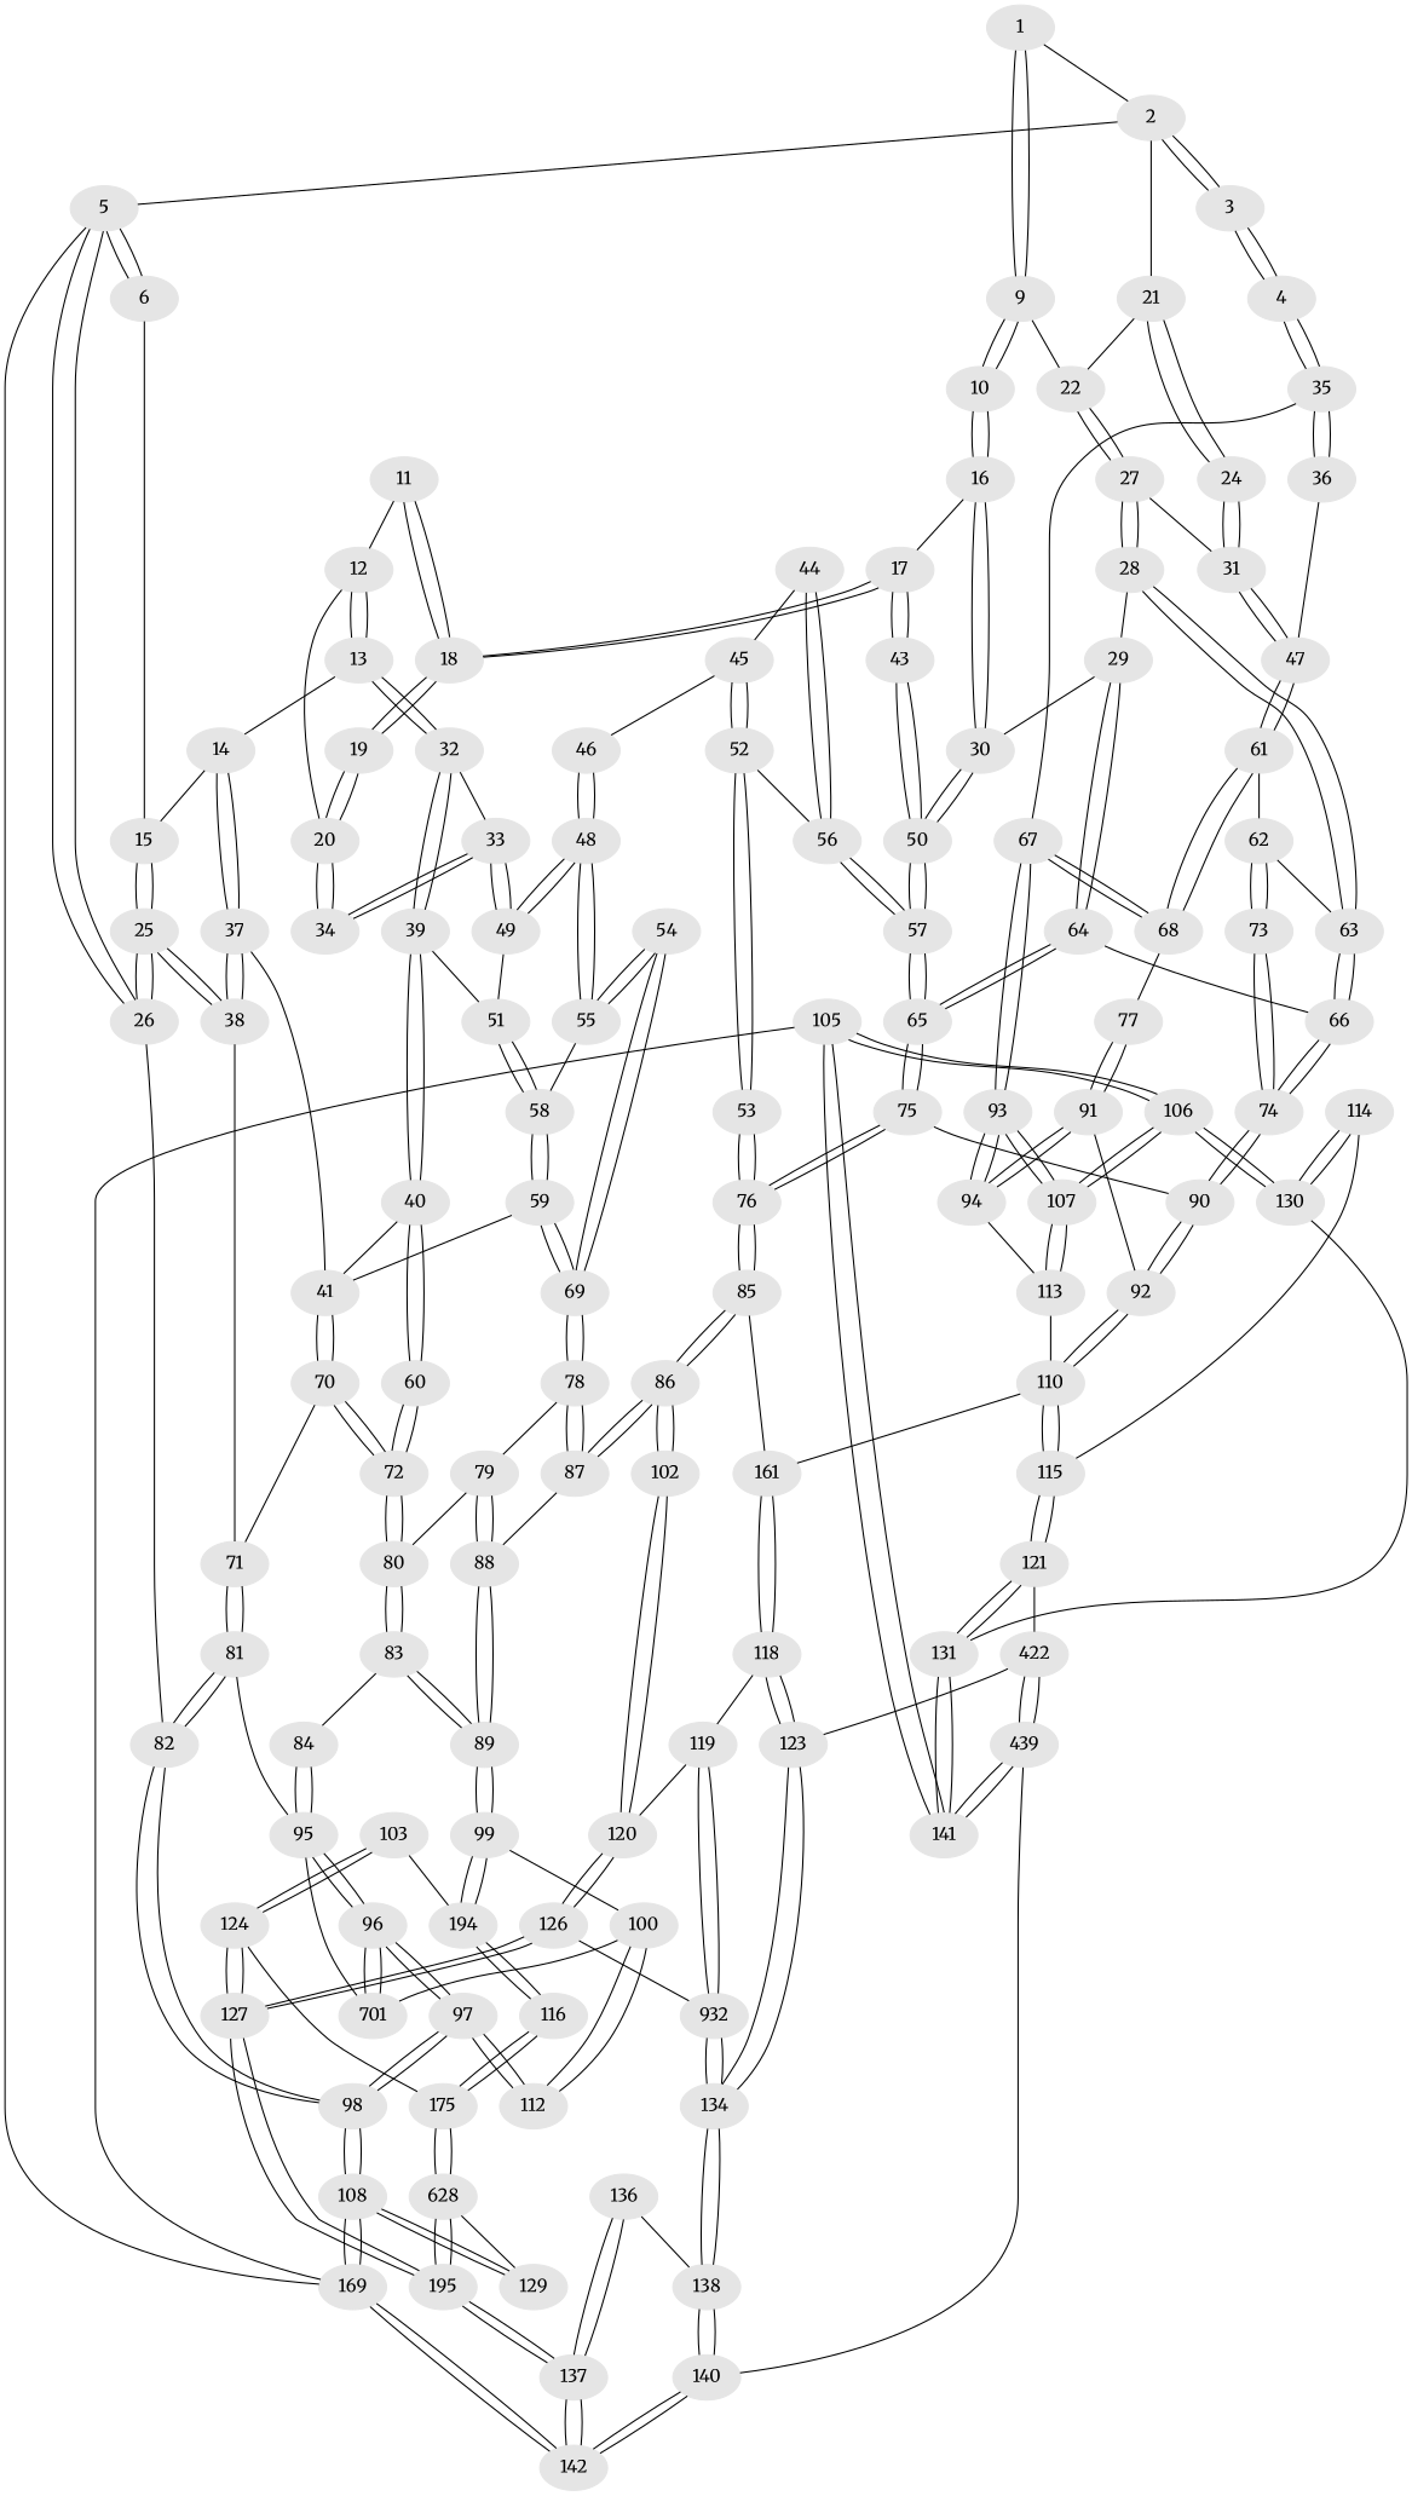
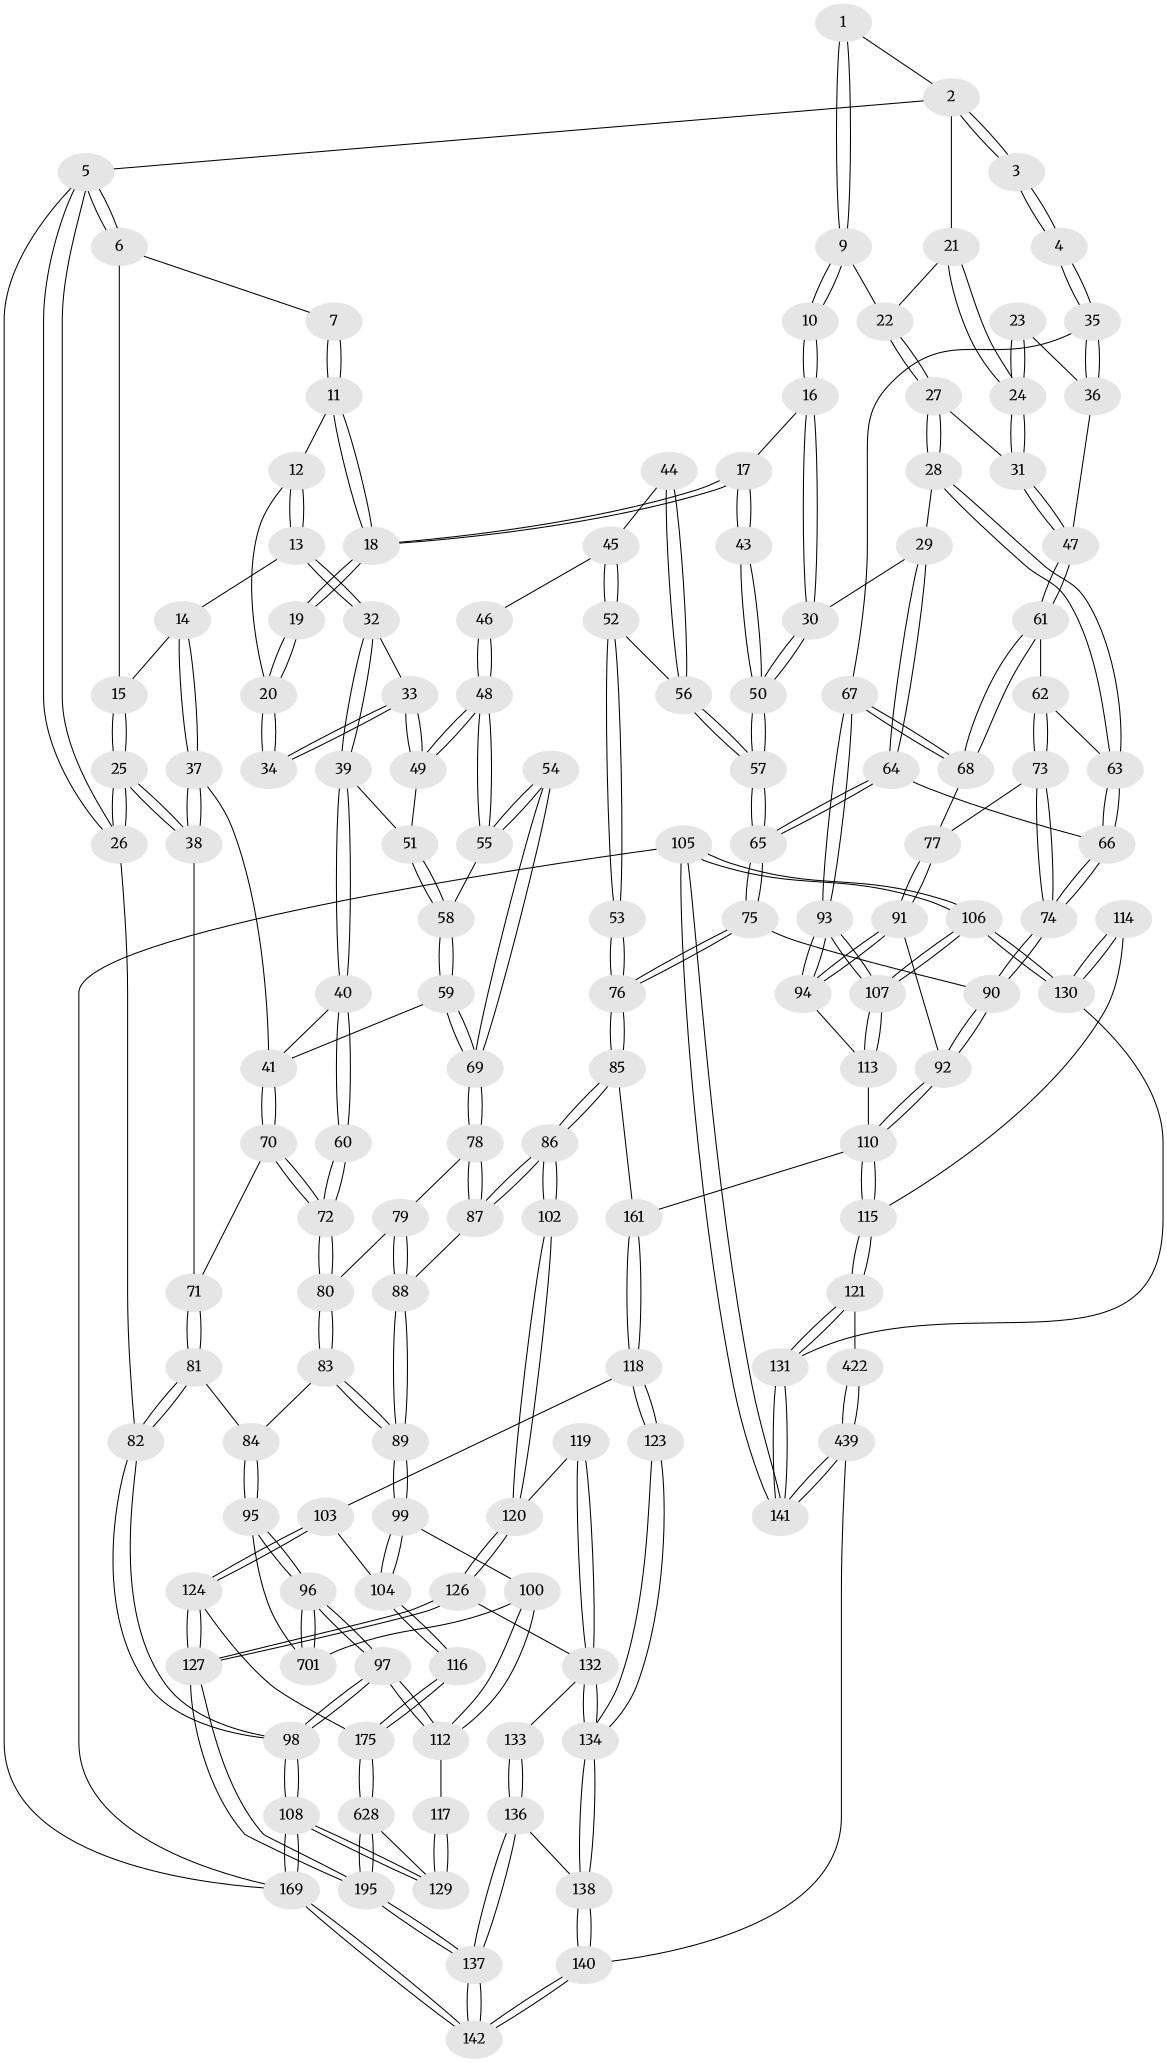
  graph {
    fontname=Merriweather
    node [color=gray90 fontname=Merriweather style=filled]
    edge [fontname=Merriweather]
    1
    2
    9
    3
    21
    5
    10
    22
    4
    24
    35
+   23
    36
    6
    26
    n16 [label=169]
    67
    105
    106
    141
+   7
    15
    82
    142
    11
    25
    12
    18
    16
    27
    17
    30
    13
    20
    19
    14
    32
    34
    37
    33
    39
    38
    41
    43
    50
    31
    28
    47
    71
    98
    29
    63
    64
    66
    65
    57
    61
    49
    40
    51
    68
    93
    70
    81
    60
    58
    72
    46
    48
    44
    45
    56
    52
    53
    55
    62
    59
    76
    54
    69
    85
    78
    75
    80
    73
    77
    74
    90
    94
    107
    91
    79
    87
    84
    83
    92
    86
    n98 [label=161]
    88
    89
    95
    108
    99
    96
    n105 [label=701]
    102
    118
    120
    100
-   104 [label=194]
+   104
    110
    113
    115
    97
    112
+   117
    129
    116
    103
    124
    126
    n122 [label=175]
    127
    130
    131
    121
    119
    123
    114
    n130 [label=422]
    n131 [label=628]
-   132 [label=932]
+   132
    134
+   133
    n135 [label=439]
    140
    138
    n138 [label=195]
    136
    137
    1 -- 2
    1 -- 9
    1 -- 9
    2 -- 3
    2 -- 3
    2 -- 21
    2 -- 5
    9 -- 10
    9 -- 10
    9 -- 22
    3 -- 4
    3 -- 4
    21 -- 22
    21 -- 24
    21 -- 24
    5 -- 6
    5 -- 6
    5 -- 26
    5 -- 26
    5 -- n16
    10 -- 16
    10 -- 16
    22 -- 27
    22 -- 27
    4 -- 35
    4 -- 35
    24 -- 31
    24 -- 31
    35 -- 36
    35 -- 36
    35 -- 67
+   23 -- 24
+   23 -- 24
+   23 -- 36
    36 -- 47
+   6 -- 7
    6 -- 15
    26 -- 82
    n16 -- 142
    n16 -- 142
    67 -- 68
    67 -- 68
    67 -- 93
    67 -- 93
    105 -- n16
    105 -- 106
    105 -- 106
    105 -- 141
    105 -- 141
    106 -- 107
    106 -- 107
    106 -- 130
    106 -- 130
+   7 -- 11
+   7 -- 11
    15 -- 25
    15 -- 25
    82 -- 98
    82 -- 98
    11 -- 12
    11 -- 18
    11 -- 18
    25 -- 26
    25 -- 26
    25 -- 38
    25 -- 38
    12 -- 13
    12 -- 13
    12 -- 20
    18 -- 19
    18 -- 19
    16 -- 17
    16 -- 30
    16 -- 30
    27 -- 31
    27 -- 28
    27 -- 28
    17 -- 18
    17 -- 18
    17 -- 43
    17 -- 43
    30 -- 50
    30 -- 50
    13 -- 14
    13 -- 32
    13 -- 32
    20 -- 34
    20 -- 34
    19 -- 20
    19 -- 20
    14 -- 15
    14 -- 37
    14 -- 37
    32 -- 33
    32 -- 39
    32 -- 39
    37 -- 38
    37 -- 38
    37 -- 41
    33 -- 34
    33 -- 34
    33 -- 49
    33 -- 49
    39 -- 40
    39 -- 40
    39 -- 51
    38 -- 71
    41 -- 70
    41 -- 70
    43 -- 50
    43 -- 50
    50 -- 57
    50 -- 57
    31 -- 47
    31 -- 47
    28 -- 29
    28 -- 63
    28 -- 63
    47 -- 61
    47 -- 61
    71 -- 81
    71 -- 81
    98 -- 108
    98 -- 108
    29 -- 30
    29 -- 64
    29 -- 64
    63 -- 66
    63 -- 66
    64 -- 66
    64 -- 65
    64 -- 65
    66 -- 74
    66 -- 74
    65 -- 75
    65 -- 75
    57 -- 65
    57 -- 65
    61 -- 68
    61 -- 68
    61 -- 62
    49 -- 51
    40 -- 41
    40 -- 60
    40 -- 60
    51 -- 58
    51 -- 58
    68 -- 77
    93 -- 94
    93 -- 94
    93 -- 107
    93 -- 107
    70 -- 71
    70 -- 72
    70 -- 72
    81 -- 82
    81 -- 82
-   81 -- 95
+   81 -- 84
    60 -- 72
    60 -- 72
    58 -- 59
    58 -- 59
    72 -- 80
    72 -- 80
    46 -- 48
    46 -- 48
    48 -- 49
    48 -- 49
    48 -- 55
    48 -- 55
    44 -- 45
    44 -- 56
    44 -- 56
    45 -- 46
    45 -- 52
    45 -- 52
    56 -- 57
    56 -- 57
    52 -- 56
    52 -- 53
    52 -- 53
    53 -- 76
    53 -- 76
    55 -- 58
    62 -- 63
    62 -- 73
    62 -- 73
    59 -- 41
    59 -- 69
    59 -- 69
    76 -- 85
    76 -- 85
    54 -- 55
    54 -- 55
    54 -- 69
    54 -- 69
    69 -- 78
    69 -- 78
    85 -- 86
    85 -- 86
    85 -- n98
    78 -- 79
    78 -- 87
    78 -- 87
    75 -- 76
    75 -- 76
    75 -- 90
    80 -- 83
    80 -- 83
+   73 -- 77
    73 -- 74
    73 -- 74
    77 -- 91
    77 -- 91
    74 -- 90
    74 -- 90
    90 -- 92
    90 -- 92
    94 -- 113
    107 -- 113
    107 -- 113
    91 -- 94
    91 -- 94
    91 -- 92
    79 -- 80
    79 -- 88
    79 -- 88
    87 -- 88
    84 -- 95
    84 -- 95
    83 -- 84
    83 -- 89
    83 -- 89
    92 -- 110
    92 -- 110
    86 -- 87
    86 -- 87
    86 -- 102
    86 -- 102
    n98 -- 118
    n98 -- 118
    88 -- 89
    88 -- 89
    89 -- 99
    89 -- 99
    95 -- 96
    95 -- 96
    95 -- n105
    108 -- n16
    108 -- n16
    108 -- 129
    108 -- 129
    99 -- 100
    99 -- 104
    99 -- 104
    96 -- n105
    96 -- n105
    96 -- 97
    96 -- 97
    102 -- 120
    102 -- 120
-   118 -- 119
+   118 -- 103
    118 -- 123
    118 -- 123
    120 -- 126
    120 -- 126
    100 -- n105
    100 -- 112
    100 -- 112
    104 -- 116
    104 -- 116
    110 -- n98
    110 -- 115
    110 -- 115
    113 -- 110
    115 -- 121
    115 -- 121
    97 -- 98
    97 -- 98
    97 -- 112
    97 -- 112
+   112 -- 117
+   117 -- 129
+   117 -- 129
    116 -- n122
    116 -- n122
    103 -- 104
    103 -- 124
    103 -- 124
    124 -- n122
    124 -- 127
    124 -- 127
    126 -- 127
    126 -- 127
    126 -- 132
    n122 -- n131
    n122 -- n131
    127 -- n138
    127 -- n138
    130 -- 131
    131 -- 141
    131 -- 141
    121 -- 131
    121 -- 131
    121 -- n130
    119 -- 120
    119 -- 132
    119 -- 132
    123 -- 134
    123 -- 134
    114 -- 115
    114 -- 130
    114 -- 130
-   n130 -- 123
    n130 -- n135
    n130 -- n135
    n131 -- 129
    n131 -- n138
    n131 -- n138
    132 -- 134
    132 -- 134
+   132 -- 133
    134 -- 138
    134 -- 138
+   133 -- 136
+   133 -- 136
    n135 -- 141
    n135 -- 141
    n135 -- 140
    140 -- 142
    140 -- 142
    138 -- 140
    138 -- 140
    n138 -- 137
    n138 -- 137
    136 -- 138
    136 -- 137
    136 -- 137
    137 -- 142
    137 -- 142
  }
